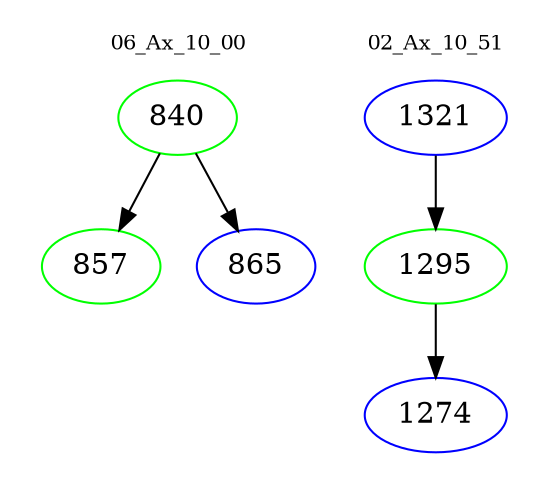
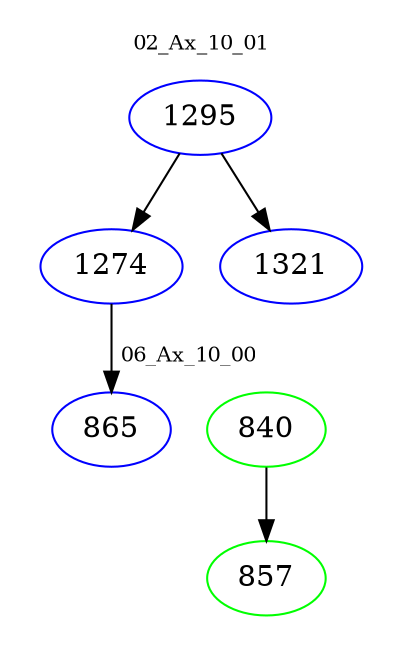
  digraph {
    node [color=green]
    edge [color=black]
    n1 [label=840]
    n2 [label=857]
    n3 [color=blue label=865]
-   n4 [label=1295]
+   n4 [color=blue label=1295]
    n5 [color=blue label=1274]
    n6 [color=blue label=1321]
    subgraph cluster_1 {
      color=white
      fontsize=10
      label="06_Ax_10_00"
      n1
      n2
      n3
    }
    subgraph cluster_2 {
      color=white
      fontsize=10
-     label="02_Ax_10_51"
+     label="02_Ax_10_01"
      n4
      n5
      n6
    }
    n1 -> n2
-   n1 -> n3
+   n5 -> n3
    n4 -> n5
-   n6 -> n4
+   n4 -> n6
  }
